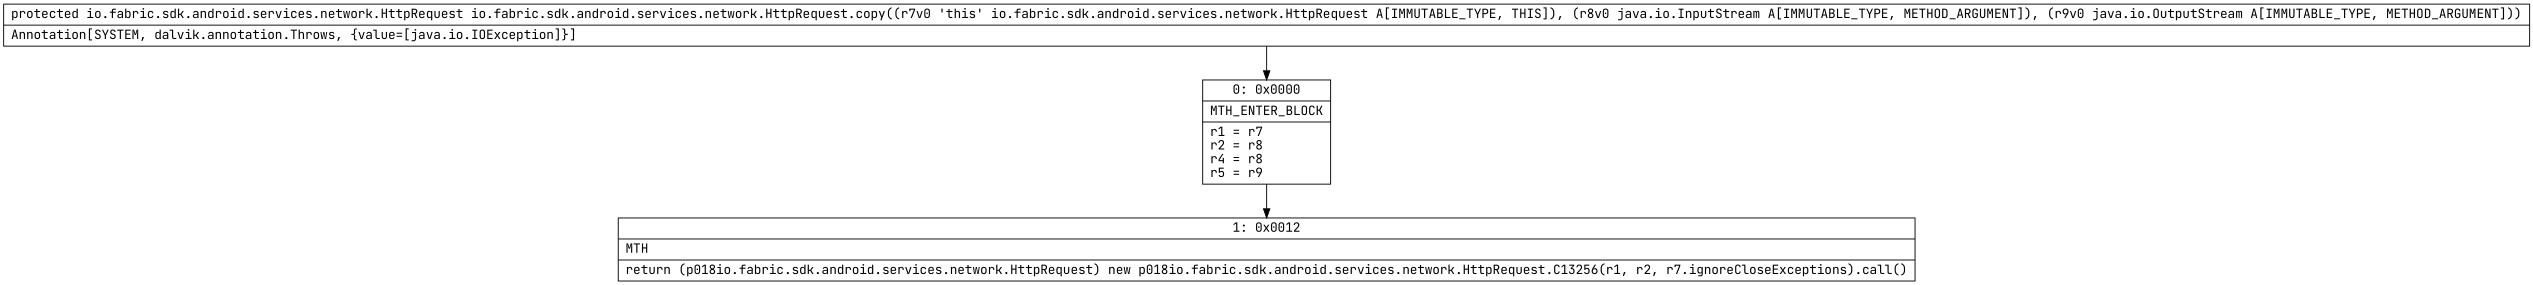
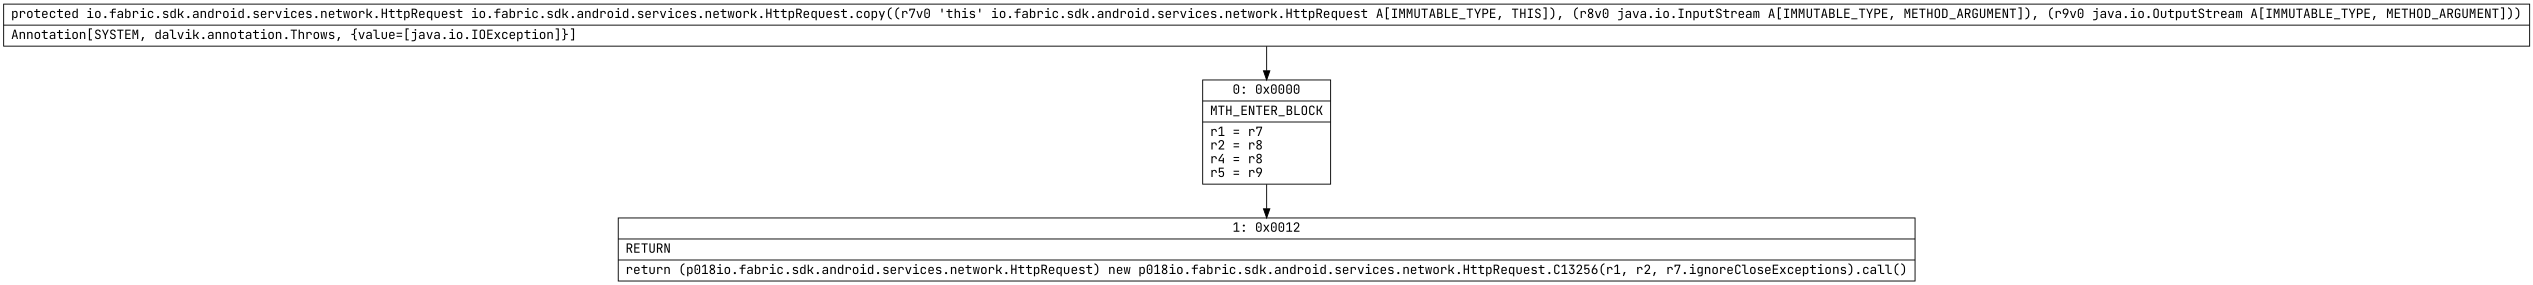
  digraph {
    fontname="JetBrains Mono"
    node [shape=record fontname="JetBrains Mono"]
    edge [fontname="JetBrains Mono"]
    n1 [label="{0\:\ 0x0000|MTH_ENTER_BLOCK\l|r1 = r7\lr2 = r8\lr4 = r8\lr5 = r9\l}"]
-   n2 [label="{1\:\ 0x0012|MTH\l|return (p018io.fabric.sdk.android.services.network.HttpRequest) new p018io.fabric.sdk.android.services.network.HttpRequest.C13256(r1, r2, r7.ignoreCloseExceptions).call()\l}"]
+   n2 [label="{1\:\ 0x0012|RETURN\l|return (p018io.fabric.sdk.android.services.network.HttpRequest) new p018io.fabric.sdk.android.services.network.HttpRequest.C13256(r1, r2, r7.ignoreCloseExceptions).call()\l}"]
    n3 [label="{protected io.fabric.sdk.android.services.network.HttpRequest io.fabric.sdk.android.services.network.HttpRequest.copy((r7v0 'this' io.fabric.sdk.android.services.network.HttpRequest A[IMMUTABLE_TYPE, THIS]), (r8v0 java.io.InputStream A[IMMUTABLE_TYPE, METHOD_ARGUMENT]), (r9v0 java.io.OutputStream A[IMMUTABLE_TYPE, METHOD_ARGUMENT]))  | Annotation[SYSTEM, dalvik.annotation.Throws, \{value=[java.io.IOException]\}]\l}"]
    n1 -> n2
    n3 -> n1
  }
